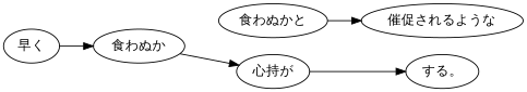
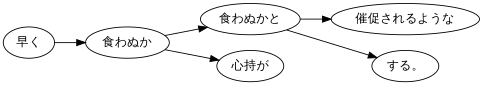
  digraph {
    rankdir=LR
    n1 [label="早く"]
    n2 [label="食わぬか"]
    n3 [label="食わぬかと"]
    n4 [label="心持が"]
    n5 [label="催促されるような"]
    n6 [label="する。"]
    n1 -> n2
+   n2 -> n3
    n2 -> n4
    n3 -> n5
-   n4 -> n6
+   n3 -> n6
  }
